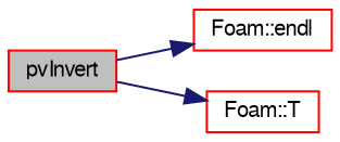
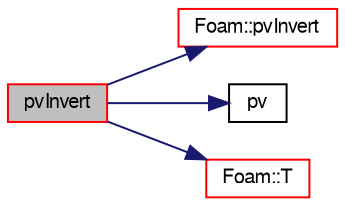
  digraph {
    rankdir=LR
    node [color=red fontname=FreeSans fontsize=10 shape=record]
    edge [color=midnightblue fontname=FreeSans fontsize=10 labelfontname=FreeSans labelfontsize=10 style=solid]
    n1 [fillcolor=grey75 fontcolor=black height=0.2 label=pvInvert style=filled width=0.4]
-   n2 [height=0.2 label="Foam::endl" width=0.4]
+   n2 [height=0.2 label="Foam::pvInvert" width=0.4]
+   n3 [color=black height=0.2 label=pv width=0.4]
    n4 [height=0.2 label="Foam::T" width=0.4]
    n1 -> n2
+   n1 -> n3
    n1 -> n4
  }
